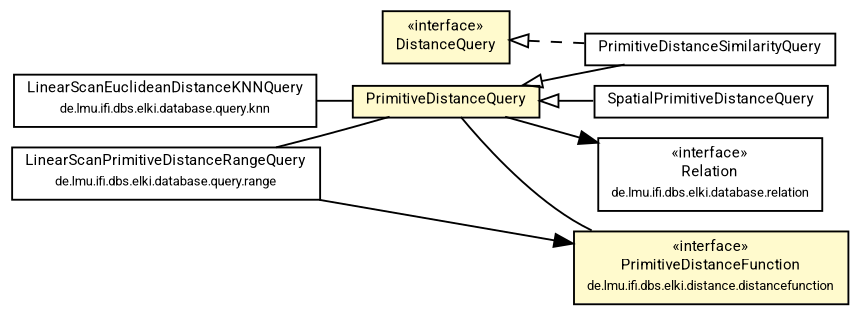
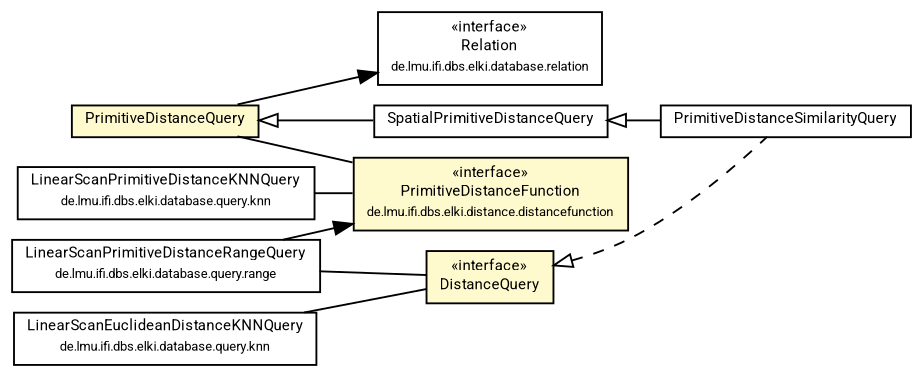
  digraph {
    nodesep=0.15
    rankdir=LR
    ranksep=0.25
    node [fontcolor=black fontname=Roboto fontsize=8 margin=0 shape=plaintext]
    edge [arrowhead=none color=black fontname=Roboto fontsize=7 labelfontname=Roboto labelfontsize=7 weight=2]
    n1 [height=0 label=<<table title="de.lmu.ifi.dbs.elki.distance.distancefunction.PrimitiveDistanceFunction" border="0" cellborder="1" cellspacing="0" cellpadding="2" bgcolor="LemonChiffon" href="../../../distance/distancefunction/PrimitiveDistanceFunction.html" target="_parent"> 		<tr><td><table border="0" cellspacing="0" cellpadding="1"> 		<tr><td align="center" balign="center"> &#171;interface&#187; </td></tr> 		<tr><td align="center" balign="center"> <font face="Roboto">PrimitiveDistanceFunction</font> </td></tr> 		<tr><td align="center" balign="center"> <font face="Roboto" point-size="7.0">de.lmu.ifi.dbs.elki.distance.distancefunction</font> </td></tr> 		</table></td></tr> 		</table>> width=0]
    n2 [height=0 label=<<table title="de.lmu.ifi.dbs.elki.database.query.distance.PrimitiveDistanceQuery" border="0" cellborder="1" cellspacing="0" cellpadding="2" bgcolor="lemonChiffon" href="PrimitiveDistanceQuery.html" target="_parent"> 		<tr><td><table border="0" cellspacing="0" cellpadding="1"> 		<tr><td align="center" balign="center"> <font face="Roboto">PrimitiveDistanceQuery</font> </td></tr> 		</table></td></tr> 		</table>> width=0]
    n3 [height=0 label=<<table title="de.lmu.ifi.dbs.elki.database.query.distance.PrimitiveDistanceSimilarityQuery" border="0" cellborder="1" cellspacing="0" cellpadding="2" href="PrimitiveDistanceSimilarityQuery.html" target="_parent"> 		<tr><td><table border="0" cellspacing="0" cellpadding="1"> 		<tr><td align="center" balign="center"> <font face="Roboto">PrimitiveDistanceSimilarityQuery</font> </td></tr> 		</table></td></tr> 		</table>> width=0]
    n4 [height=0 label=<<table title="de.lmu.ifi.dbs.elki.database.query.distance.SpatialPrimitiveDistanceQuery" border="0" cellborder="1" cellspacing="0" cellpadding="2" href="SpatialPrimitiveDistanceQuery.html" target="_parent"> 		<tr><td><table border="0" cellspacing="0" cellpadding="1"> 		<tr><td align="center" balign="center"> <font face="Roboto">SpatialPrimitiveDistanceQuery</font> </td></tr> 		</table></td></tr> 		</table>> width=0]
    n5 [height=0 label=<<table title="de.lmu.ifi.dbs.elki.database.relation.Relation" border="0" cellborder="1" cellspacing="0" cellpadding="2" href="../../relation/Relation.html" target="_parent"> 		<tr><td><table border="0" cellspacing="0" cellpadding="1"> 		<tr><td align="center" balign="center"> &#171;interface&#187; </td></tr> 		<tr><td align="center" balign="center"> <font face="Roboto">Relation</font> </td></tr> 		<tr><td align="center" balign="center"> <font face="Roboto" point-size="7.0">de.lmu.ifi.dbs.elki.database.relation</font> </td></tr> 		</table></td></tr> 		</table>> width=0]
    n6 [height=0 label=<<table title="de.lmu.ifi.dbs.elki.database.query.distance.DistanceQuery" border="0" cellborder="1" cellspacing="0" cellpadding="2" bgcolor="LemonChiffon" href="DistanceQuery.html" target="_parent"> 		<tr><td><table border="0" cellspacing="0" cellpadding="1"> 		<tr><td align="center" balign="center"> &#171;interface&#187; </td></tr> 		<tr><td align="center" balign="center"> <font face="Roboto">DistanceQuery</font> </td></tr> 		</table></td></tr> 		</table>> width=0]
+   n7 [height=0 label=<<table title="de.lmu.ifi.dbs.elki.database.query.knn.LinearScanPrimitiveDistanceKNNQuery" border="0" cellborder="1" cellspacing="0" cellpadding="2" href="../knn/LinearScanPrimitiveDistanceKNNQuery.html" target="_parent"> 		<tr><td><table border="0" cellspacing="0" cellpadding="1"> 		<tr><td align="center" balign="center"> <font face="Roboto">LinearScanPrimitiveDistanceKNNQuery</font> </td></tr> 		<tr><td align="center" balign="center"> <font face="Roboto" point-size="7.0">de.lmu.ifi.dbs.elki.database.query.knn</font> </td></tr> 		</table></td></tr> 		</table>> width=0]
    n8 [height=0 label=<<table title="de.lmu.ifi.dbs.elki.database.query.knn.LinearScanEuclideanDistanceKNNQuery" border="0" cellborder="1" cellspacing="0" cellpadding="2" href="../knn/LinearScanEuclideanDistanceKNNQuery.html" target="_parent"> 		<tr><td><table border="0" cellspacing="0" cellpadding="1"> 		<tr><td align="center" balign="center"> <font face="Roboto">LinearScanEuclideanDistanceKNNQuery</font> </td></tr> 		<tr><td align="center" balign="center"> <font face="Roboto" point-size="7.0">de.lmu.ifi.dbs.elki.database.query.knn</font> </td></tr> 		</table></td></tr> 		</table>> width=0]
    n9 [height=0 label=<<table title="de.lmu.ifi.dbs.elki.database.query.range.LinearScanPrimitiveDistanceRangeQuery" border="0" cellborder="1" cellspacing="0" cellpadding="2" href="../range/LinearScanPrimitiveDistanceRangeQuery.html" target="_parent"> 		<tr><td><table border="0" cellspacing="0" cellpadding="1"> 		<tr><td align="center" balign="center"> <font face="Roboto">LinearScanPrimitiveDistanceRangeQuery</font> </td></tr> 		<tr><td align="center" balign="center"> <font face="Roboto" point-size="7.0">de.lmu.ifi.dbs.elki.database.query.range</font> </td></tr> 		</table></td></tr> 		</table>> width=0]
    n2 -> n1
-   n2 -> n3 [arrowtail=empty dir=back weight=10 arrowhead=""]
+   n4 -> n3 [arrowtail=empty dir=back weight=10 arrowhead=""]
    n2 -> n4 [arrowtail=empty dir=back weight=10 arrowhead=""]
    n2 -> n5 [arrowhead=normal weight=1]
    n6 -> n3 [arrowtail=empty dir=back style=dashed weight=9 arrowhead=""]
-   n8 -> n2
+   n7 -> n1
+   n8 -> n6
    n9 -> n1 [arrowhead=normal weight=1]
-   n9 -> n2
+   n9 -> n6
  }
